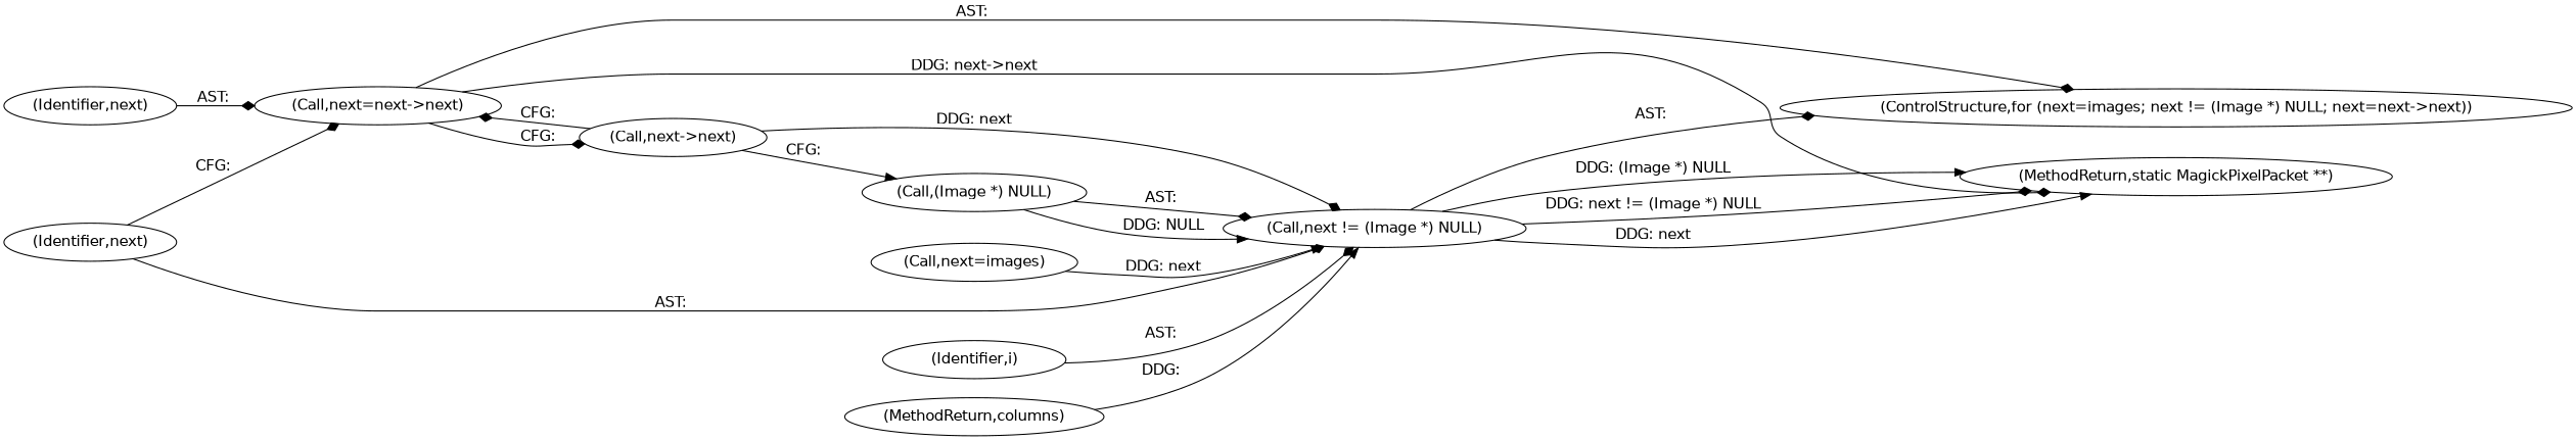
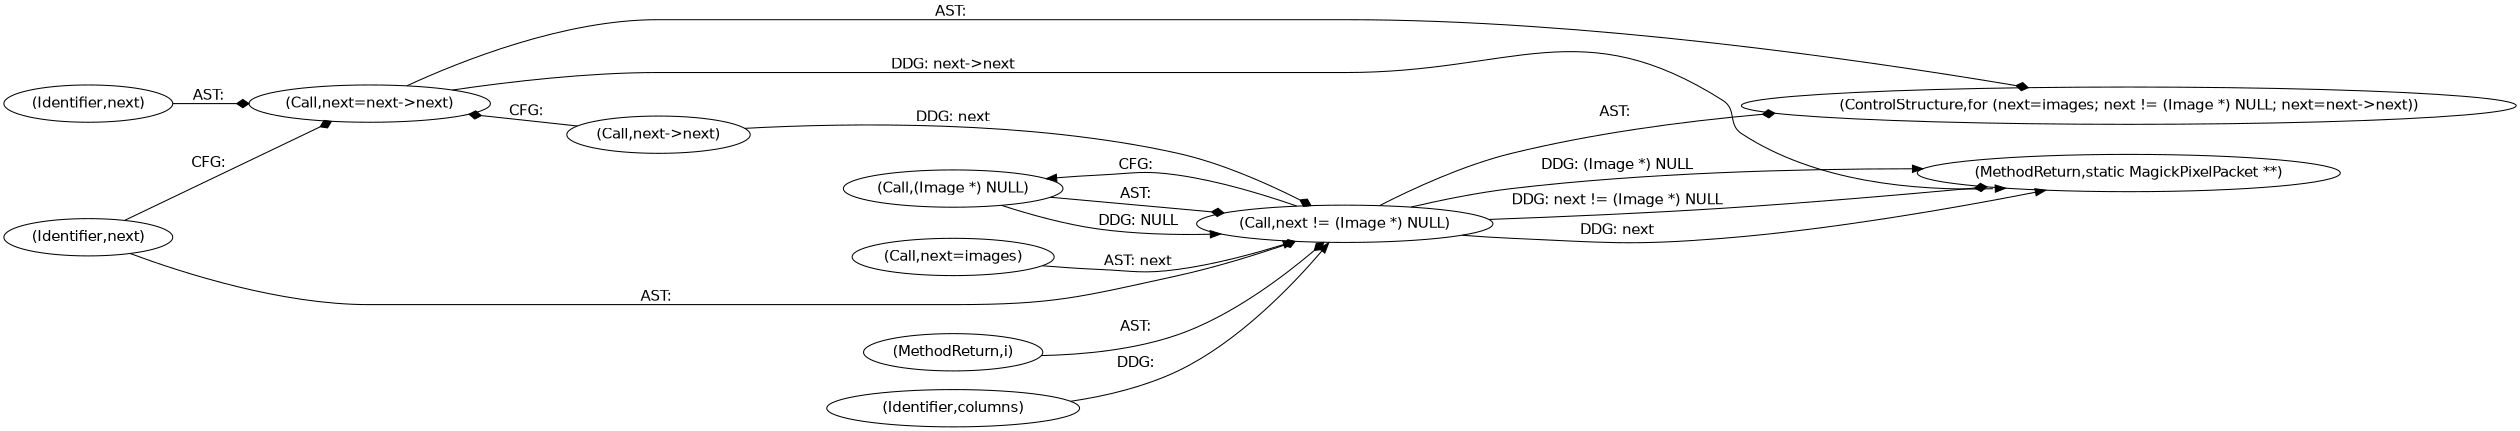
  digraph {
    fontname="DejaVu Sans"
    rankdir=LR
    node [fontname="DejaVu Sans"]
    edge [arrowhead=diamond fontname="DejaVu Sans"]
    n1 [label="(Call,next=next->next)"]
    n2 [label="(ControlStructure,for (next=images; next != (Image *) NULL; next=next->next))"]
    n3 [label="(MethodReturn,static MagickPixelPacket **)"]
    n4 [label="(Call,next->next)"]
    n5 [label="(Call,next != (Image *) NULL)"]
    n6 [label="(Call,(Image *) NULL)"]
-   n7 [label="(MethodReturn,columns)"]
+   n7 [label="(Identifier,columns)"]
    n8 [label="(Call,next=images)"]
    n9 [label="(Identifier,next)"]
    n10 [label="(Identifier,next)"]
-   n11 [label="(Identifier,i)"]
+   n11 [label="(MethodReturn,i)"]
    n1 -> n2 [label="AST: "]
-   n1 -> n3 [label="DDG: next->next"]
-   n1 -> n4 [label="CFG: "]
+   n1 -> n3 [arrowhead=normal label="DDG: next->next"]
    n4 -> n1 [label="CFG: "]
    n4 -> n5 [label="DDG: next"]
    n5 -> n2 [label="AST: "]
    n5 -> n3 [arrowhead=normal label="DDG: (Image *) NULL"]
    n5 -> n3 [label="DDG: next != (Image *) NULL"]
    n5 -> n3 [arrowhead=normal label="DDG: next"]
-   n4 -> n6 [arrowhead=normal label="CFG: "]
+   n5 -> n6 [arrowhead=normal label="CFG: "]
    n6 -> n5 [label="AST: "]
    n6 -> n5 [arrowhead=normal label="DDG: NULL"]
    n7 -> n5 [arrowhead=normal label="DDG: "]
-   n8 -> n5 [arrowhead=normal label="DDG: next"]
+   n8 -> n5 [arrowhead=normal label="AST: next"]
    n9 -> n1 [label="AST: "]
    n10 -> n1 [label="CFG: "]
    n10 -> n5 [label="AST: "]
    n11 -> n5 [label="AST: "]
  }
